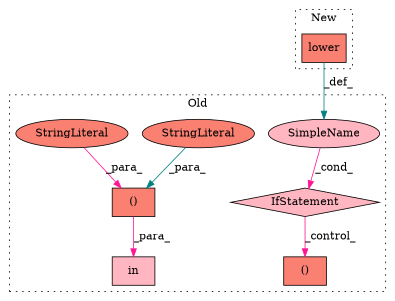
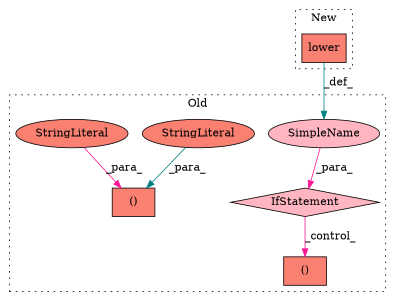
  digraph {
    node [a=106 fillcolor=salmon l=6 shape=box style=filled]
    edge [color=deeppink]
-   n1 [a=105 fillcolor=lightpink l=59 label=in s=1025]
    n2 [a=25 fillcolor=lightpink l="8,3" label=IfStatement s="1017,1084" shape=diamond]
    n3 [l=45 label="()" s=1260]
    n4 [a=42 fillcolor=lightpink label=SimpleName shape=ellipse l=""]
    n5 [l=42 label="()" s=1042]
    n6 [a=45 label=StringLiteral s=1078 shape=ellipse]
    n7 [a=45 label=StringLiteral s=1059 shape=ellipse]
    n8 [a=32 l=7 label=lower s=1049]
    subgraph cluster_1 {
      label=Old
      style=dotted
-     n1
      n2
      n3
      n4
      n5
      n6
      n7
    }
    subgraph cluster_2 {
      label=New
      style=dotted
      n8
    }
    n2 -> n3 [label=_control_]
-   n4 -> n2 [label=_cond_]
-   n5 -> n1 [label=_para_]
+   n4 -> n2 [label=_para_]
    n6 -> n5 [color=teal label=_para_]
    n7 -> n5 [label=_para_]
    n8 -> n4 [color=teal label=_def_]
  }
